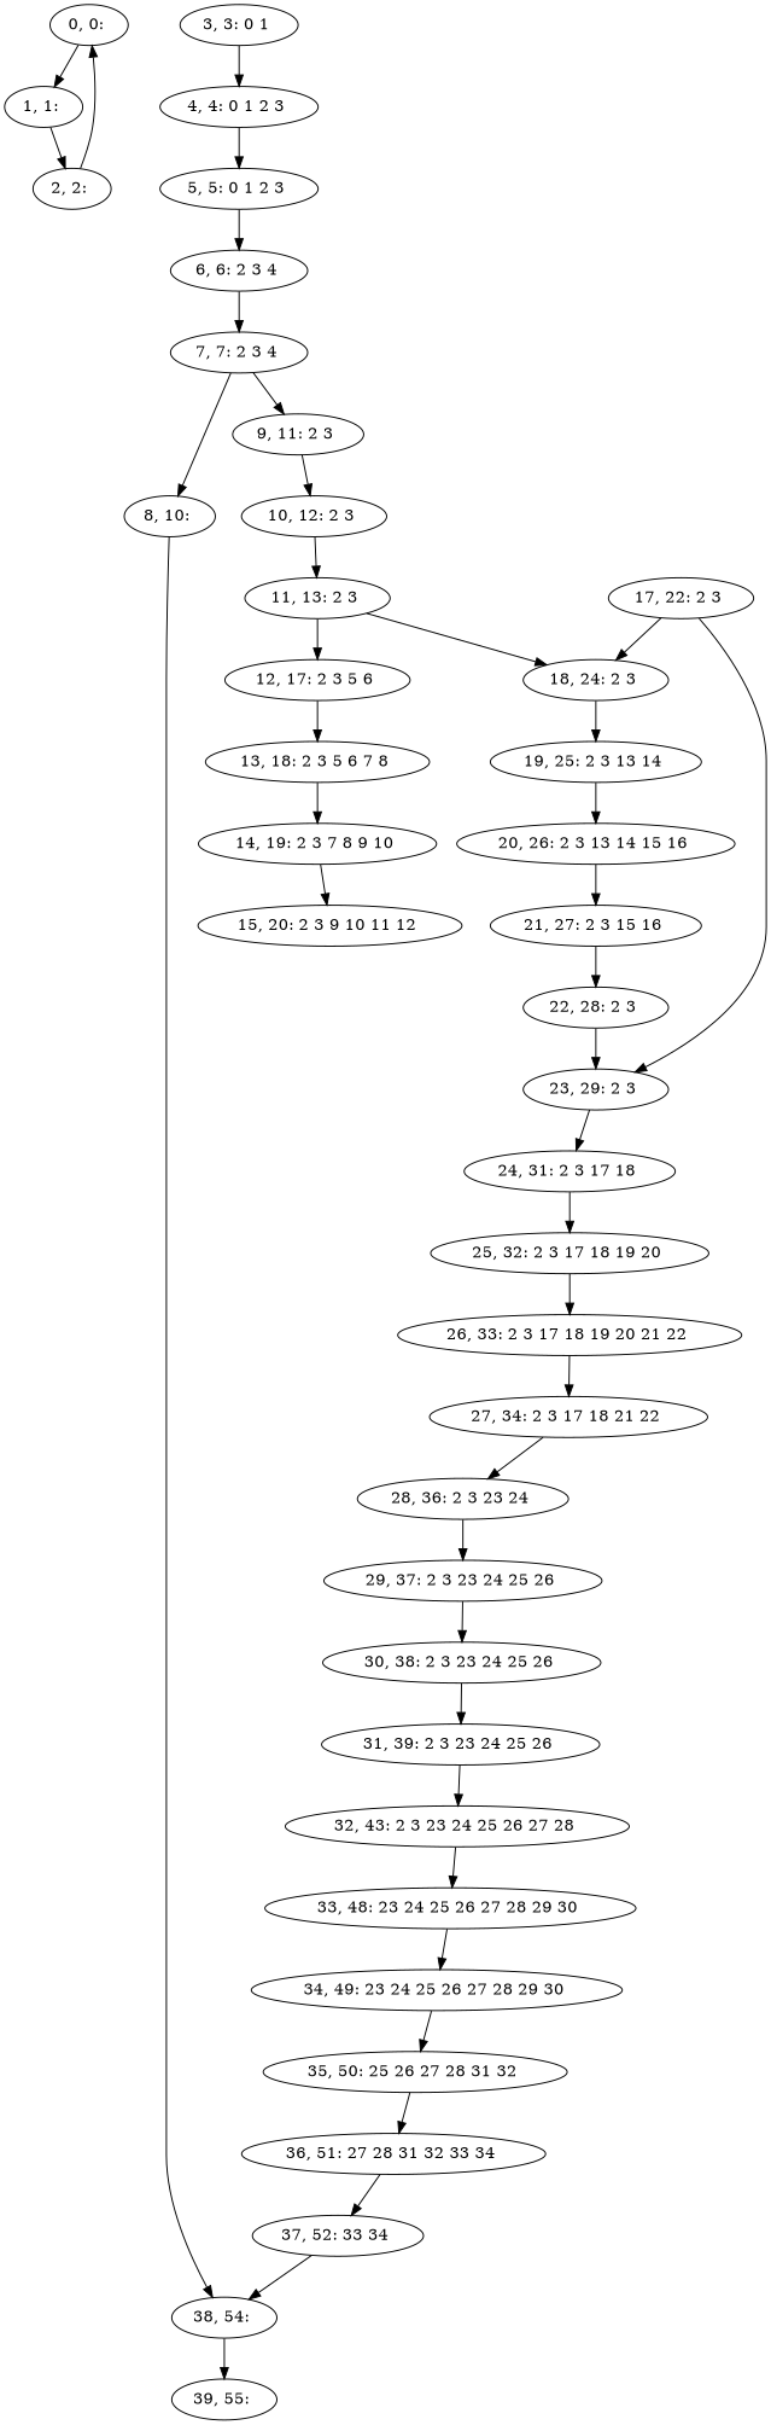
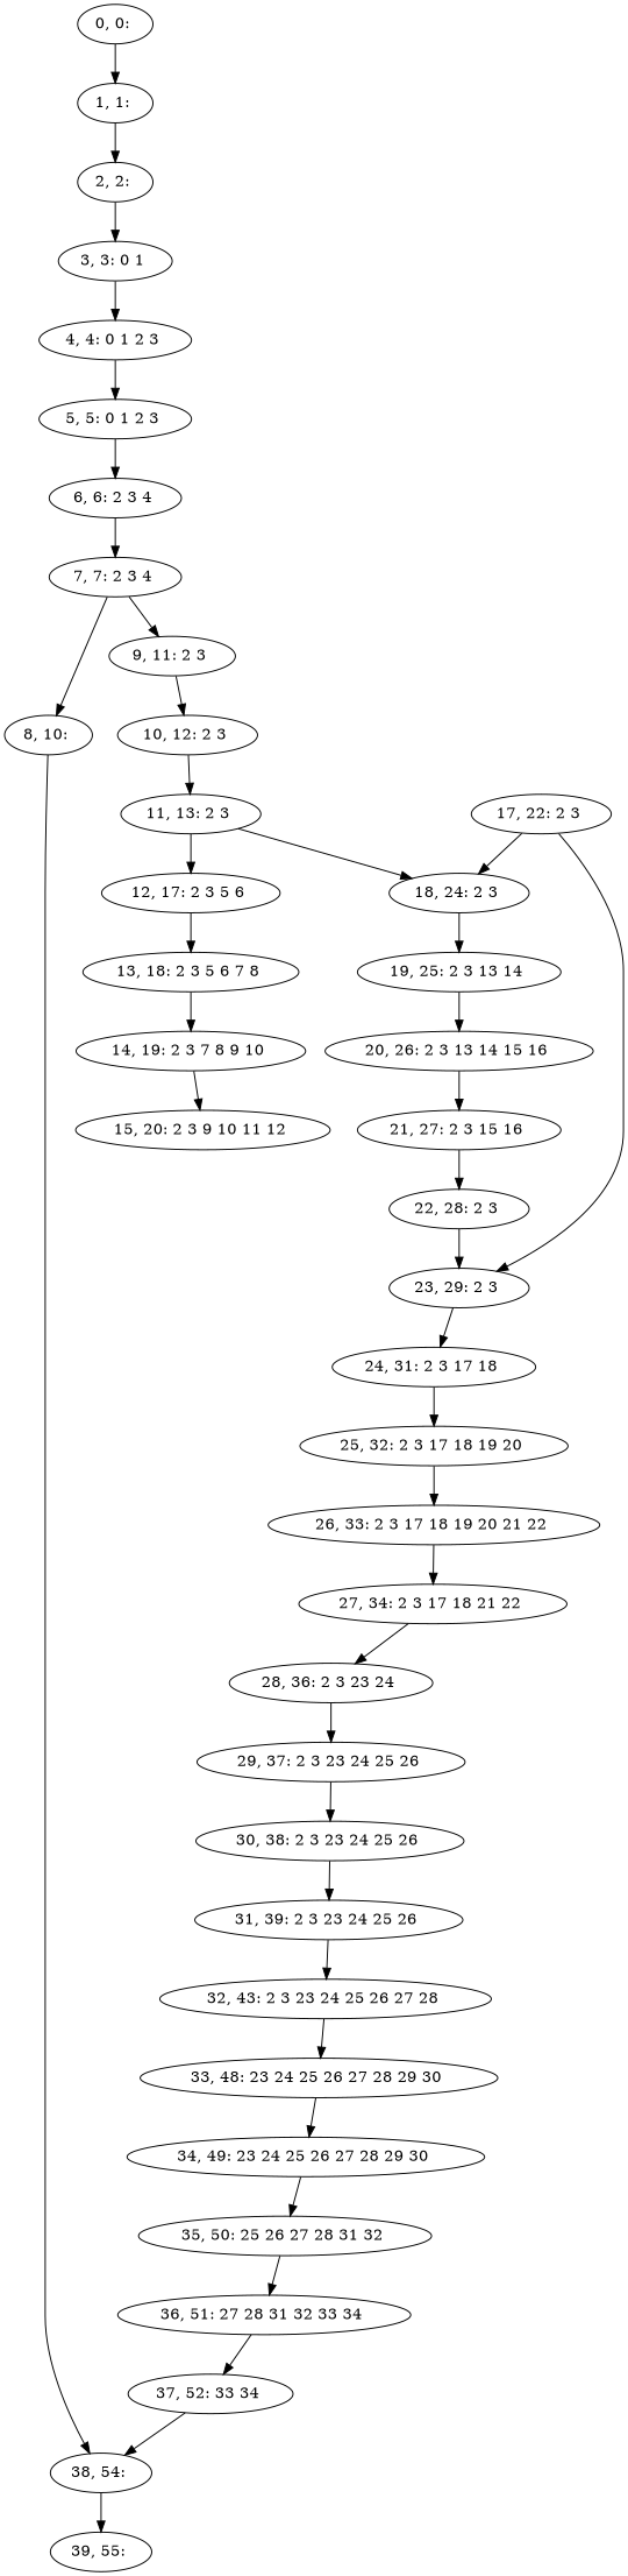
  digraph {
    fontname="DejaVu Serif"
    node [fontname="DejaVu Serif"]
    edge [fontname="DejaVu Serif"]
    n1 [label="0, 0: "]
    n2 [label="1, 1: "]
    n3 [label="2, 2: "]
    n4 [label="3, 3: 0 1 "]
    n5 [label="4, 4: 0 1 2 3 "]
    n6 [label="5, 5: 0 1 2 3 "]
    n7 [label="6, 6: 2 3 4 "]
    n8 [label="7, 7: 2 3 4 "]
    n9 [label="8, 10: "]
    n10 [label="9, 11: 2 3 "]
    n11 [label="38, 54: "]
    n12 [label="10, 12: 2 3 "]
    n13 [label="39, 55: "]
    n14 [label="11, 13: 2 3 "]
    n15 [label="12, 17: 2 3 5 6 "]
    n16 [label="18, 24: 2 3 "]
    n17 [label="13, 18: 2 3 5 6 7 8 "]
    n18 [label="19, 25: 2 3 13 14 "]
    n19 [label="14, 19: 2 3 7 8 9 10 "]
    n20 [label="15, 20: 2 3 9 10 11 12 "]
    n21 [label="17, 22: 2 3 "]
    n22 [label="23, 29: 2 3 "]
    n23 [label="24, 31: 2 3 17 18 "]
    n24 [label="20, 26: 2 3 13 14 15 16 "]
    n25 [label="21, 27: 2 3 15 16 "]
    n26 [label="22, 28: 2 3 "]
    n27 [label="25, 32: 2 3 17 18 19 20 "]
    n28 [label="26, 33: 2 3 17 18 19 20 21 22 "]
    n29 [label="27, 34: 2 3 17 18 21 22 "]
    n30 [label="28, 36: 2 3 23 24 "]
    n31 [label="29, 37: 2 3 23 24 25 26 "]
    n32 [label="30, 38: 2 3 23 24 25 26 "]
    n33 [label="31, 39: 2 3 23 24 25 26 "]
    n34 [label="32, 43: 2 3 23 24 25 26 27 28 "]
    n35 [label="33, 48: 23 24 25 26 27 28 29 30 "]
    n36 [label="34, 49: 23 24 25 26 27 28 29 30 "]
    n37 [label="35, 50: 25 26 27 28 31 32 "]
    n38 [label="36, 51: 27 28 31 32 33 34 "]
    n39 [label="37, 52: 33 34 "]
    n1 -> n2
    n2 -> n3
-   n3 -> n1
+   n3 -> n4
    n4 -> n5
    n5 -> n6
    n6 -> n7
    n7 -> n8
    n8 -> n9
    n8 -> n10
    n9 -> n11
    n10 -> n12
    n11 -> n13
    n12 -> n14
    n14 -> n15
    n14 -> n16
    n15 -> n17
    n16 -> n18
    n17 -> n19
    n18 -> n24
    n19 -> n20
    n21 -> n16
    n21 -> n22
    n22 -> n23
    n23 -> n27
    n24 -> n25
    n25 -> n26
    n26 -> n22
    n27 -> n28
    n28 -> n29
    n29 -> n30
    n30 -> n31
    n31 -> n32
    n32 -> n33
    n33 -> n34
    n34 -> n35
    n35 -> n36
    n36 -> n37
    n37 -> n38
    n38 -> n39
    n39 -> n11
  }
